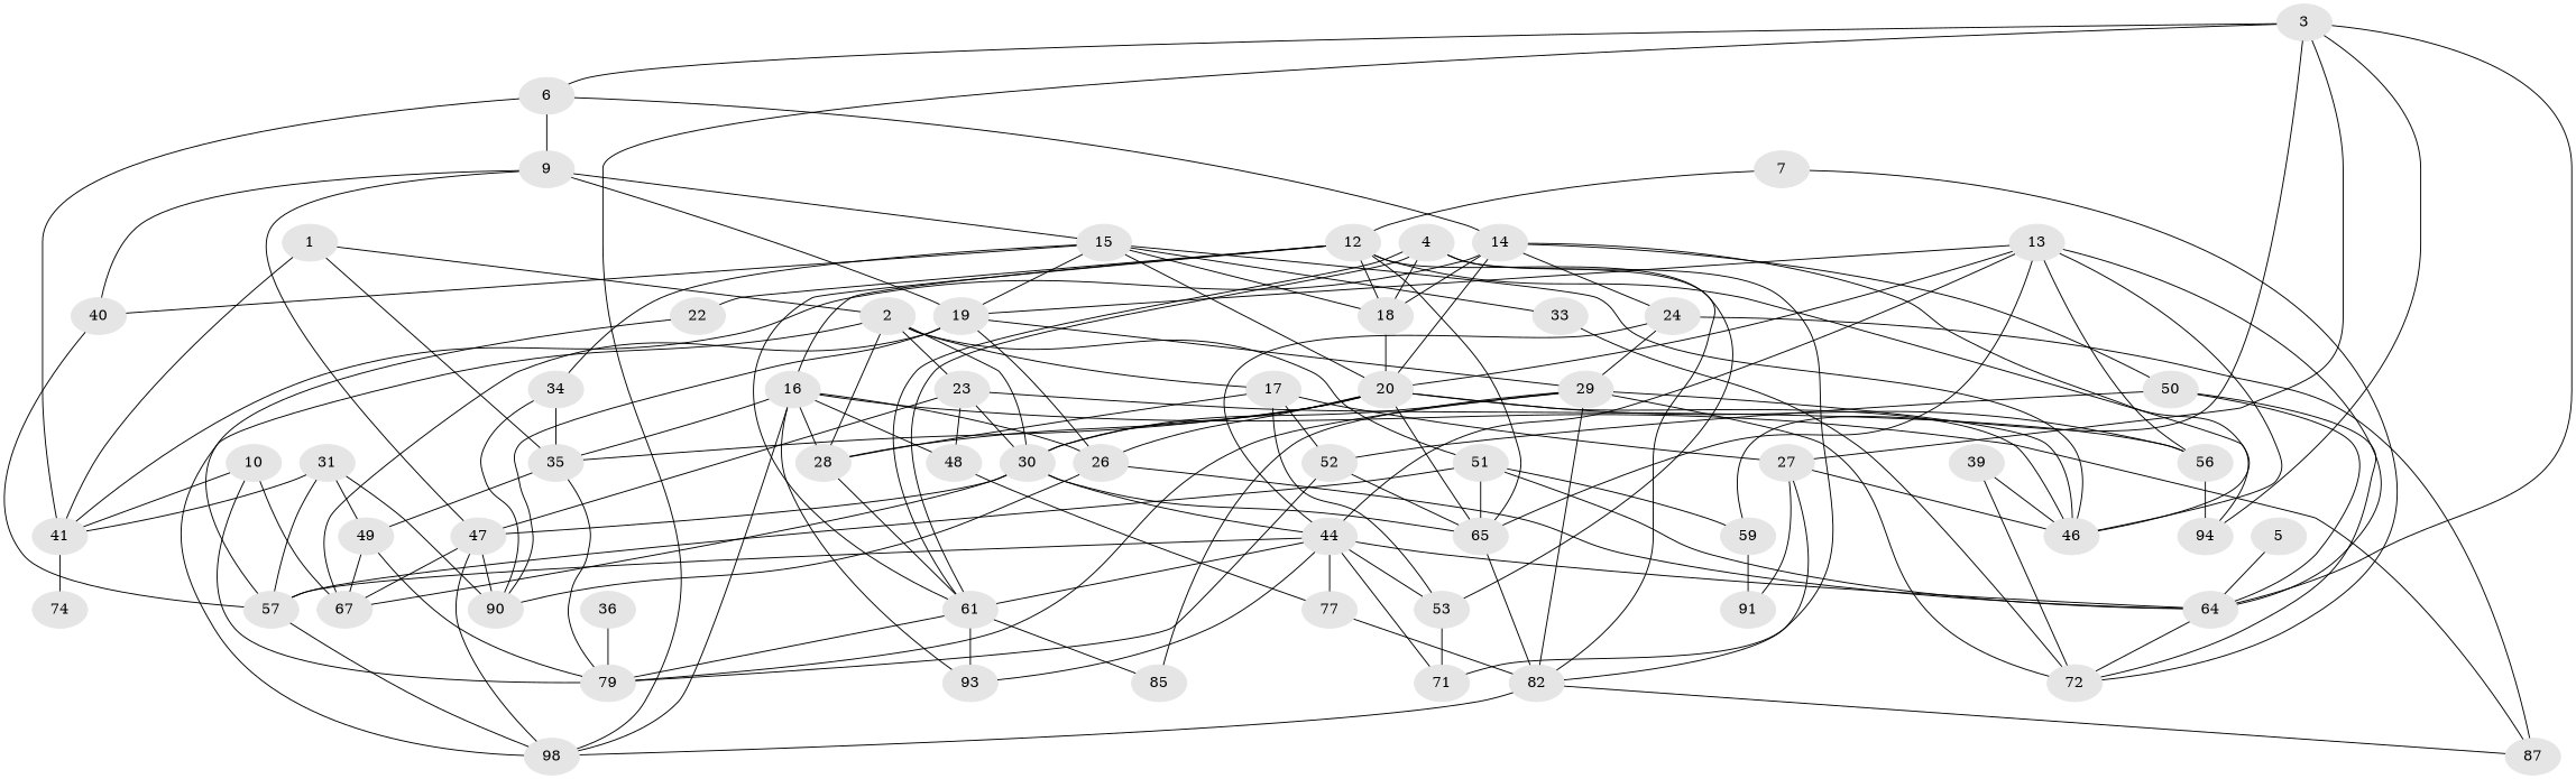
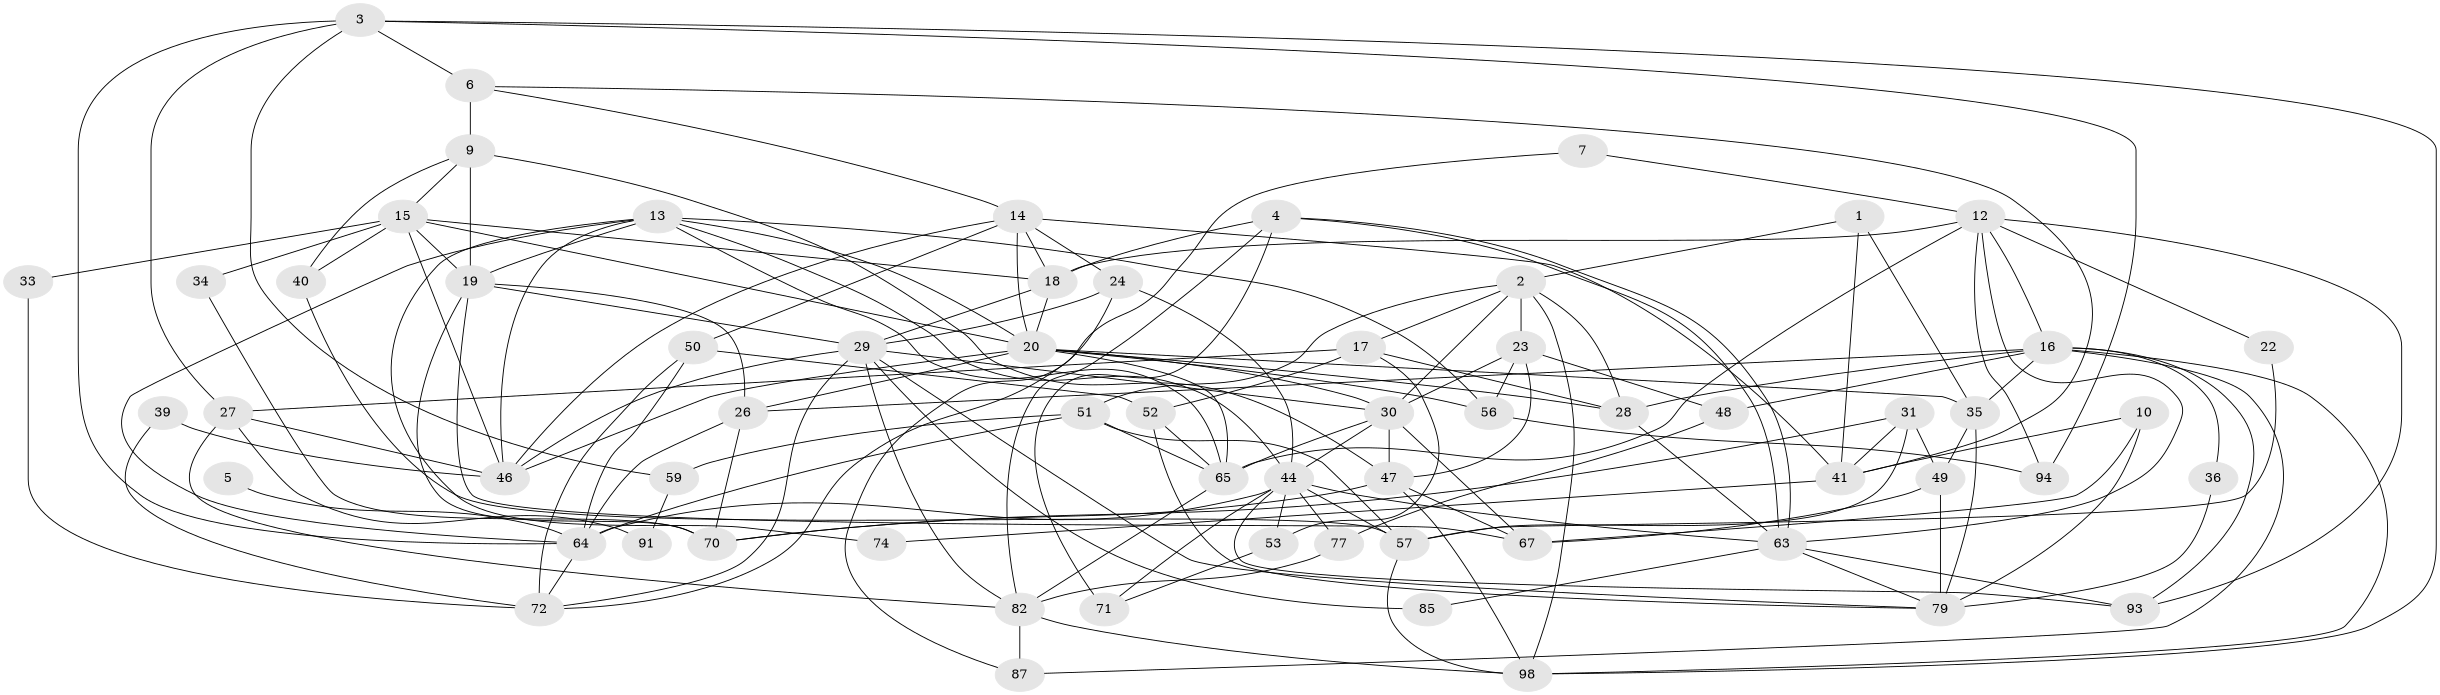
  graph {
    node [color=gray90 style=filled]
    2 [super="+11"]
    17 [super="+90"]
    n3 [label=51 super="+61"]
    23 [super="+75"]
    28 [super="+78"]
    30 [super="+88"]
    98
    1
    35 [super="+55"]
    41 [super="+66"]
    79 [super="+96"]
    49
    74
    27 [super="+38"]
    53
    52 [super="+76"]
    59
    64 [super="+100"]
    65 [super="+83"]
    57 [super="+99"]
    47 [super="+51"]
    56
    48 [super="+89"]
-   63 [super="+86" label=61]
+   63 [super="+86"]
    67
    44 [super="+73"]
    3 [super="+42"]
    6 [super="+8"]
    94
    9 [super="+81"]
    14 [super="+58"]
    82 [super="+84"]
    46 [super="+95"]
    91
    72 [super="+92"]
    18 [super="+32"]
    20 [super="+68"]
    29 [super="+37"]
    4
    71
    93
    85
    87
    5
    15 [super="+43"]
    19 [super="+60"]
    40
    24 [super="+54"]
    50
    12 [super="+25"]
    16 [super="+45"]
    22
    7
    33
    34
    26 [super="+62"]
-   70 [super="+80" label=90]
+   70 [super="+80"]
    10
    36
    13 [super="+97"]
    77
    31 [super="+69"]
    39
    2 -- 17
    2 -- n3
    2 -- 23
    2 -- 28
    2 -- 30
    2 -- 98
    17 -- 28
    17 -- 27
    17 -- 53
    17 -- 52
    n3 -- 59
    n3 -- 64 [weight=2]
    n3 -- 65
    n3 -- 57
    23 -- 30
    23 -- 47
    23 -- 56
    23 -- 48
    28 -- 63
    30 -- 65
    30 -- 47
    30 -- 67
    30 -- 44
    1 -- 2
    1 -- 35
    1 -- 41
    35 -- 79
    35 -- 49
    41 -- 74
    49 -- 79
    49 -- 67
    27 -- 82
    27 -- 46
    27 -- 91
    53 -- 71
    52 -- 79
    52 -- 65
    59 -- 91
    64 -- 72
    65 -- 82
    57 -- 98
    47 -- 98
    47 -- 67
    47 -- 70
    56 -- 94
    48 -- 77
    63 -- 79
    63 -- 93
    63 -- 85
    44 -- 53
    44 -- 64
    44 -- 57
    44 -- 63
    44 -- 71
    44 -- 93
    44 -- 77
    3 -- 98
    3 -- 27
    3 -- 59
    3 -- 64
    3 -- 6
    3 -- 94
    6 -- 41
    6 -- 9 [weight=2]
    6 -- 14
    9 -- 47
    9 -- 15
    9 -- 19
    9 -- 40
    14 -- 41
    14 -- 46
    14 -- 18
    14 -- 20
    14 -- 24
    14 -- 50
    82 -- 98
    82 -- 87
    18 -- 20
+   18 -- 29
    20 -- 28
    20 -- 30
    20 -- 35
    20 -- 65
    20 -- 56
    20 -- 46
    20 -- 26
    29 -- 30
    29 -- 79
    29 -- 82
    29 -- 46
    29 -- 72
    29 -- 85
    4 -- 63
    4 -- 63
    4 -- 82
    4 -- 18
    4 -- 71
    5 -- 64 [weight=2]
    15 -- 46
    15 -- 18
    15 -- 20
    15 -- 19
    15 -- 40
    15 -- 33
    15 -- 34
    19 -- 67
    19 -- 29
    19 -- 26
    19 -- 70
    40 -- 57
    24 -- 44
    24 -- 29
    24 -- 87
    50 -- 52
    50 -- 64
    50 -- 72
-   12 -- 53
+   12 -- 93
    12 -- 65
    12 -- 63
    12 -- 94
    12 -- 18
    12 -- 16
    12 -- 22
    16 -- 28
    16 -- 98
    16 -- 35
    16 -- 48
    16 -- 93
    16 -- 87
    16 -- 26
+   16 -- 36
    22 -- 57
    7 -- 72
    7 -- 12
    33 -- 72
-   34 -- 35
    34 -- 70
    26 -- 64
    26 -- 70
    10 -- 41
    10 -- 79
    10 -- 67
    36 -- 79
+   13 -- 74
    13 -- 64
    13 -- 65
    13 -- 56
    13 -- 44
    13 -- 46
    13 -- 20
    13 -- 19
    77 -- 82
    31 -- 41
    31 -- 49
    31 -- 57
    31 -- 70
    39 -- 46
    39 -- 72
  }
